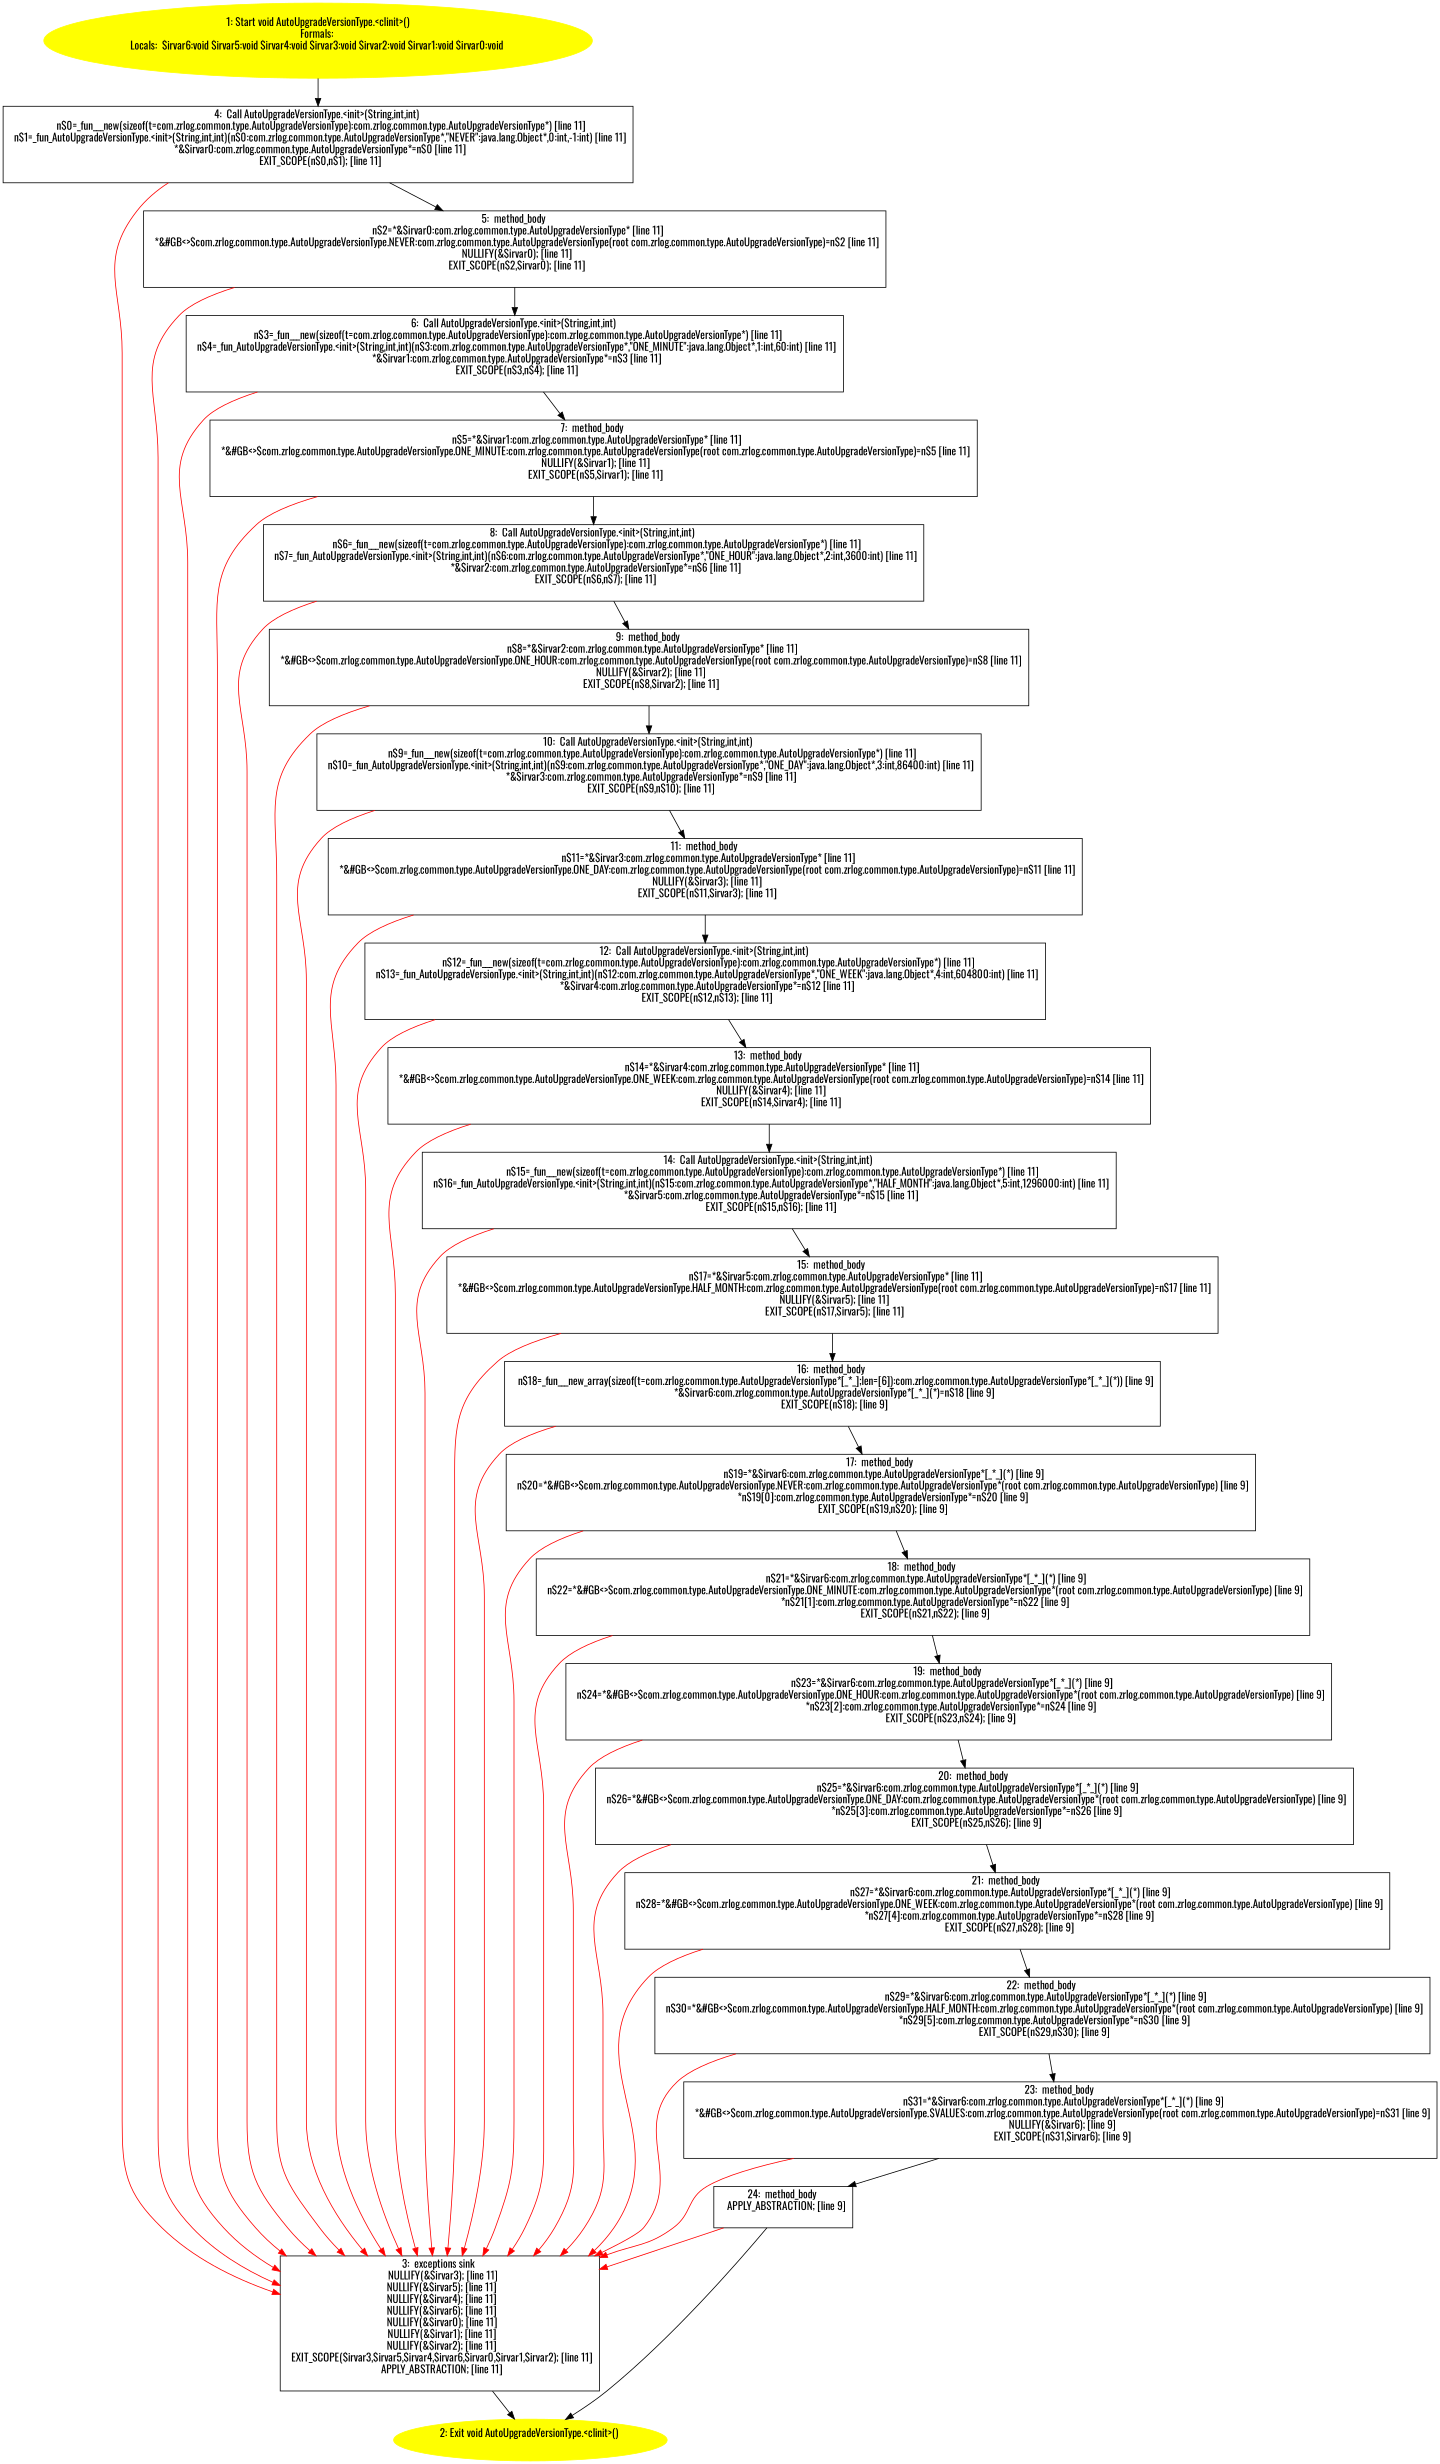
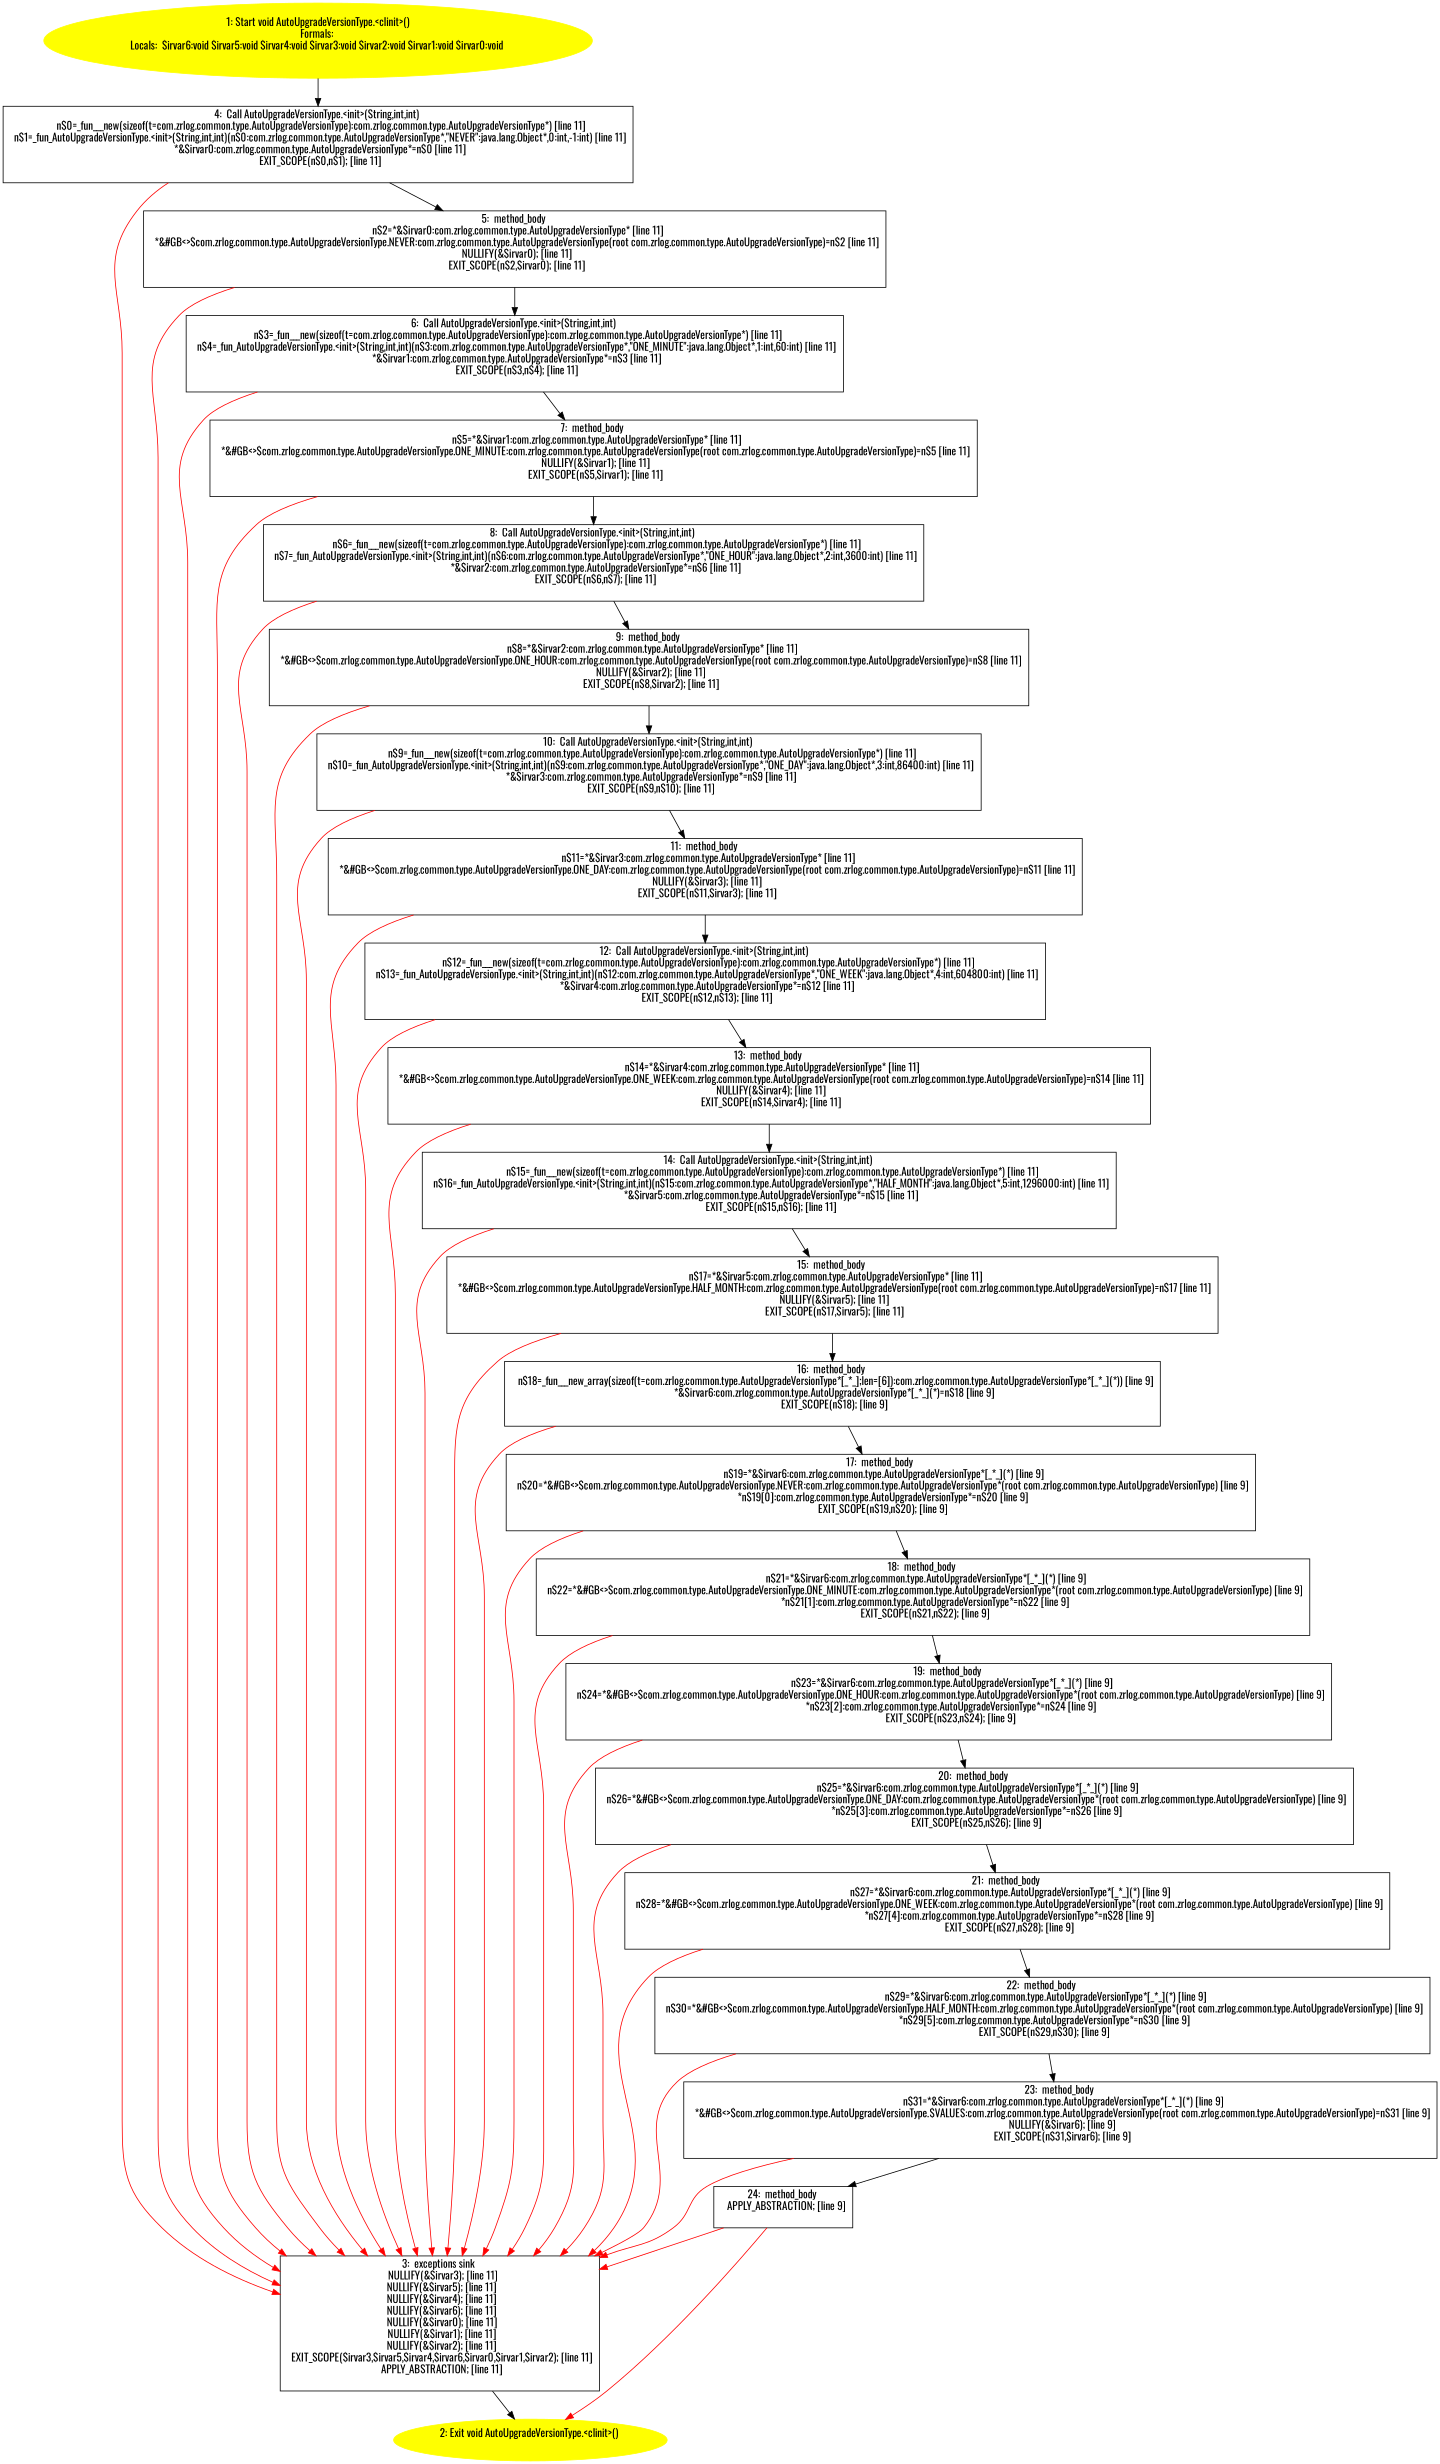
  digraph {
    fontname=Oswald
    node [fontname=Oswald shape=box]
    edge [fontname=Oswald]
    n1 [color=yellow label="1: Start void AutoUpgradeVersionType.<clinit>()\nFormals: \nLocals:  $irvar6:void $irvar5:void $irvar4:void $irvar3:void $irvar2:void $irvar1:void $irvar0:void \n  " style=filled shape=""]
    n2 [label="4:  Call AutoUpgradeVersionType.<init>(String,int,int) \n   n$0=_fun___new(sizeof(t=com.zrlog.common.type.AutoUpgradeVersionType):com.zrlog.common.type.AutoUpgradeVersionType*) [line 11]\n  n$1=_fun_AutoUpgradeVersionType.<init>(String,int,int)(n$0:com.zrlog.common.type.AutoUpgradeVersionType*,\"NEVER\":java.lang.Object*,0:int,-1:int) [line 11]\n  *&$irvar0:com.zrlog.common.type.AutoUpgradeVersionType*=n$0 [line 11]\n  EXIT_SCOPE(n$0,n$1); [line 11]\n "]
    n3 [label="3:  exceptions sink \n   NULLIFY(&$irvar3); [line 11]\n  NULLIFY(&$irvar5); [line 11]\n  NULLIFY(&$irvar4); [line 11]\n  NULLIFY(&$irvar6); [line 11]\n  NULLIFY(&$irvar0); [line 11]\n  NULLIFY(&$irvar1); [line 11]\n  NULLIFY(&$irvar2); [line 11]\n  EXIT_SCOPE($irvar3,$irvar5,$irvar4,$irvar6,$irvar0,$irvar1,$irvar2); [line 11]\n  APPLY_ABSTRACTION; [line 11]\n "]
    n4 [label="5:  method_body \n   n$2=*&$irvar0:com.zrlog.common.type.AutoUpgradeVersionType* [line 11]\n  *&#GB<>$com.zrlog.common.type.AutoUpgradeVersionType.NEVER:com.zrlog.common.type.AutoUpgradeVersionType(root com.zrlog.common.type.AutoUpgradeVersionType)=n$2 [line 11]\n  NULLIFY(&$irvar0); [line 11]\n  EXIT_SCOPE(n$2,$irvar0); [line 11]\n "]
    n5 [color=yellow label="2: Exit void AutoUpgradeVersionType.<clinit>() \n  " style=filled shape=""]
    n6 [label="6:  Call AutoUpgradeVersionType.<init>(String,int,int) \n   n$3=_fun___new(sizeof(t=com.zrlog.common.type.AutoUpgradeVersionType):com.zrlog.common.type.AutoUpgradeVersionType*) [line 11]\n  n$4=_fun_AutoUpgradeVersionType.<init>(String,int,int)(n$3:com.zrlog.common.type.AutoUpgradeVersionType*,\"ONE_MINUTE\":java.lang.Object*,1:int,60:int) [line 11]\n  *&$irvar1:com.zrlog.common.type.AutoUpgradeVersionType*=n$3 [line 11]\n  EXIT_SCOPE(n$3,n$4); [line 11]\n "]
    n7 [label="7:  method_body \n   n$5=*&$irvar1:com.zrlog.common.type.AutoUpgradeVersionType* [line 11]\n  *&#GB<>$com.zrlog.common.type.AutoUpgradeVersionType.ONE_MINUTE:com.zrlog.common.type.AutoUpgradeVersionType(root com.zrlog.common.type.AutoUpgradeVersionType)=n$5 [line 11]\n  NULLIFY(&$irvar1); [line 11]\n  EXIT_SCOPE(n$5,$irvar1); [line 11]\n "]
    n8 [label="8:  Call AutoUpgradeVersionType.<init>(String,int,int) \n   n$6=_fun___new(sizeof(t=com.zrlog.common.type.AutoUpgradeVersionType):com.zrlog.common.type.AutoUpgradeVersionType*) [line 11]\n  n$7=_fun_AutoUpgradeVersionType.<init>(String,int,int)(n$6:com.zrlog.common.type.AutoUpgradeVersionType*,\"ONE_HOUR\":java.lang.Object*,2:int,3600:int) [line 11]\n  *&$irvar2:com.zrlog.common.type.AutoUpgradeVersionType*=n$6 [line 11]\n  EXIT_SCOPE(n$6,n$7); [line 11]\n "]
    n9 [label="9:  method_body \n   n$8=*&$irvar2:com.zrlog.common.type.AutoUpgradeVersionType* [line 11]\n  *&#GB<>$com.zrlog.common.type.AutoUpgradeVersionType.ONE_HOUR:com.zrlog.common.type.AutoUpgradeVersionType(root com.zrlog.common.type.AutoUpgradeVersionType)=n$8 [line 11]\n  NULLIFY(&$irvar2); [line 11]\n  EXIT_SCOPE(n$8,$irvar2); [line 11]\n "]
    n10 [label="10:  Call AutoUpgradeVersionType.<init>(String,int,int) \n   n$9=_fun___new(sizeof(t=com.zrlog.common.type.AutoUpgradeVersionType):com.zrlog.common.type.AutoUpgradeVersionType*) [line 11]\n  n$10=_fun_AutoUpgradeVersionType.<init>(String,int,int)(n$9:com.zrlog.common.type.AutoUpgradeVersionType*,\"ONE_DAY\":java.lang.Object*,3:int,86400:int) [line 11]\n  *&$irvar3:com.zrlog.common.type.AutoUpgradeVersionType*=n$9 [line 11]\n  EXIT_SCOPE(n$9,n$10); [line 11]\n "]
    n11 [label="11:  method_body \n   n$11=*&$irvar3:com.zrlog.common.type.AutoUpgradeVersionType* [line 11]\n  *&#GB<>$com.zrlog.common.type.AutoUpgradeVersionType.ONE_DAY:com.zrlog.common.type.AutoUpgradeVersionType(root com.zrlog.common.type.AutoUpgradeVersionType)=n$11 [line 11]\n  NULLIFY(&$irvar3); [line 11]\n  EXIT_SCOPE(n$11,$irvar3); [line 11]\n "]
    n12 [label="12:  Call AutoUpgradeVersionType.<init>(String,int,int) \n   n$12=_fun___new(sizeof(t=com.zrlog.common.type.AutoUpgradeVersionType):com.zrlog.common.type.AutoUpgradeVersionType*) [line 11]\n  n$13=_fun_AutoUpgradeVersionType.<init>(String,int,int)(n$12:com.zrlog.common.type.AutoUpgradeVersionType*,\"ONE_WEEK\":java.lang.Object*,4:int,604800:int) [line 11]\n  *&$irvar4:com.zrlog.common.type.AutoUpgradeVersionType*=n$12 [line 11]\n  EXIT_SCOPE(n$12,n$13); [line 11]\n "]
    n13 [label="13:  method_body \n   n$14=*&$irvar4:com.zrlog.common.type.AutoUpgradeVersionType* [line 11]\n  *&#GB<>$com.zrlog.common.type.AutoUpgradeVersionType.ONE_WEEK:com.zrlog.common.type.AutoUpgradeVersionType(root com.zrlog.common.type.AutoUpgradeVersionType)=n$14 [line 11]\n  NULLIFY(&$irvar4); [line 11]\n  EXIT_SCOPE(n$14,$irvar4); [line 11]\n "]
    n14 [label="14:  Call AutoUpgradeVersionType.<init>(String,int,int) \n   n$15=_fun___new(sizeof(t=com.zrlog.common.type.AutoUpgradeVersionType):com.zrlog.common.type.AutoUpgradeVersionType*) [line 11]\n  n$16=_fun_AutoUpgradeVersionType.<init>(String,int,int)(n$15:com.zrlog.common.type.AutoUpgradeVersionType*,\"HALF_MONTH\":java.lang.Object*,5:int,1296000:int) [line 11]\n  *&$irvar5:com.zrlog.common.type.AutoUpgradeVersionType*=n$15 [line 11]\n  EXIT_SCOPE(n$15,n$16); [line 11]\n "]
    n15 [label="15:  method_body \n   n$17=*&$irvar5:com.zrlog.common.type.AutoUpgradeVersionType* [line 11]\n  *&#GB<>$com.zrlog.common.type.AutoUpgradeVersionType.HALF_MONTH:com.zrlog.common.type.AutoUpgradeVersionType(root com.zrlog.common.type.AutoUpgradeVersionType)=n$17 [line 11]\n  NULLIFY(&$irvar5); [line 11]\n  EXIT_SCOPE(n$17,$irvar5); [line 11]\n "]
    n16 [label="16:  method_body \n   n$18=_fun___new_array(sizeof(t=com.zrlog.common.type.AutoUpgradeVersionType*[_*_];len=[6]):com.zrlog.common.type.AutoUpgradeVersionType*[_*_](*)) [line 9]\n  *&$irvar6:com.zrlog.common.type.AutoUpgradeVersionType*[_*_](*)=n$18 [line 9]\n  EXIT_SCOPE(n$18); [line 9]\n "]
    n17 [label="17:  method_body \n   n$19=*&$irvar6:com.zrlog.common.type.AutoUpgradeVersionType*[_*_](*) [line 9]\n  n$20=*&#GB<>$com.zrlog.common.type.AutoUpgradeVersionType.NEVER:com.zrlog.common.type.AutoUpgradeVersionType*(root com.zrlog.common.type.AutoUpgradeVersionType) [line 9]\n  *n$19[0]:com.zrlog.common.type.AutoUpgradeVersionType*=n$20 [line 9]\n  EXIT_SCOPE(n$19,n$20); [line 9]\n "]
    n18 [label="18:  method_body \n   n$21=*&$irvar6:com.zrlog.common.type.AutoUpgradeVersionType*[_*_](*) [line 9]\n  n$22=*&#GB<>$com.zrlog.common.type.AutoUpgradeVersionType.ONE_MINUTE:com.zrlog.common.type.AutoUpgradeVersionType*(root com.zrlog.common.type.AutoUpgradeVersionType) [line 9]\n  *n$21[1]:com.zrlog.common.type.AutoUpgradeVersionType*=n$22 [line 9]\n  EXIT_SCOPE(n$21,n$22); [line 9]\n "]
    n19 [label="19:  method_body \n   n$23=*&$irvar6:com.zrlog.common.type.AutoUpgradeVersionType*[_*_](*) [line 9]\n  n$24=*&#GB<>$com.zrlog.common.type.AutoUpgradeVersionType.ONE_HOUR:com.zrlog.common.type.AutoUpgradeVersionType*(root com.zrlog.common.type.AutoUpgradeVersionType) [line 9]\n  *n$23[2]:com.zrlog.common.type.AutoUpgradeVersionType*=n$24 [line 9]\n  EXIT_SCOPE(n$23,n$24); [line 9]\n "]
    n20 [label="20:  method_body \n   n$25=*&$irvar6:com.zrlog.common.type.AutoUpgradeVersionType*[_*_](*) [line 9]\n  n$26=*&#GB<>$com.zrlog.common.type.AutoUpgradeVersionType.ONE_DAY:com.zrlog.common.type.AutoUpgradeVersionType*(root com.zrlog.common.type.AutoUpgradeVersionType) [line 9]\n  *n$25[3]:com.zrlog.common.type.AutoUpgradeVersionType*=n$26 [line 9]\n  EXIT_SCOPE(n$25,n$26); [line 9]\n "]
    n21 [label="21:  method_body \n   n$27=*&$irvar6:com.zrlog.common.type.AutoUpgradeVersionType*[_*_](*) [line 9]\n  n$28=*&#GB<>$com.zrlog.common.type.AutoUpgradeVersionType.ONE_WEEK:com.zrlog.common.type.AutoUpgradeVersionType*(root com.zrlog.common.type.AutoUpgradeVersionType) [line 9]\n  *n$27[4]:com.zrlog.common.type.AutoUpgradeVersionType*=n$28 [line 9]\n  EXIT_SCOPE(n$27,n$28); [line 9]\n "]
    n22 [label="22:  method_body \n   n$29=*&$irvar6:com.zrlog.common.type.AutoUpgradeVersionType*[_*_](*) [line 9]\n  n$30=*&#GB<>$com.zrlog.common.type.AutoUpgradeVersionType.HALF_MONTH:com.zrlog.common.type.AutoUpgradeVersionType*(root com.zrlog.common.type.AutoUpgradeVersionType) [line 9]\n  *n$29[5]:com.zrlog.common.type.AutoUpgradeVersionType*=n$30 [line 9]\n  EXIT_SCOPE(n$29,n$30); [line 9]\n "]
    n23 [label="23:  method_body \n   n$31=*&$irvar6:com.zrlog.common.type.AutoUpgradeVersionType*[_*_](*) [line 9]\n  *&#GB<>$com.zrlog.common.type.AutoUpgradeVersionType.$VALUES:com.zrlog.common.type.AutoUpgradeVersionType(root com.zrlog.common.type.AutoUpgradeVersionType)=n$31 [line 9]\n  NULLIFY(&$irvar6); [line 9]\n  EXIT_SCOPE(n$31,$irvar6); [line 9]\n "]
    n24 [label="24:  method_body \n   APPLY_ABSTRACTION; [line 9]\n "]
    n1 -> n2
    n2 -> n3 [color=red]
    n2 -> n4
    n3 -> n5
    n4 -> n3 [color=red]
    n4 -> n6
    n6 -> n3 [color=red]
    n6 -> n7
    n7 -> n3 [color=red]
    n7 -> n8
    n8 -> n3 [color=red]
    n8 -> n9
    n9 -> n3 [color=red]
    n9 -> n10
    n10 -> n3 [color=red]
    n10 -> n11
    n11 -> n3 [color=red]
    n11 -> n12
    n12 -> n3 [color=red]
    n12 -> n13
    n13 -> n3 [color=red]
    n13 -> n14
    n14 -> n3 [color=red]
    n14 -> n15
    n15 -> n3 [color=red]
    n15 -> n16
    n16 -> n3 [color=red]
    n16 -> n17
    n17 -> n3 [color=red]
    n17 -> n18
    n18 -> n3 [color=red]
    n18 -> n19
    n19 -> n3 [color=red]
    n19 -> n20
    n20 -> n3 [color=red]
    n20 -> n21
    n21 -> n3 [color=red]
    n21 -> n22
    n22 -> n3 [color=red]
    n22 -> n23
    n23 -> n3 [color=red]
    n23 -> n24
    n24 -> n3 [color=red]
-   n24 -> n5
+   n24 -> n5 [color=red]
  }
